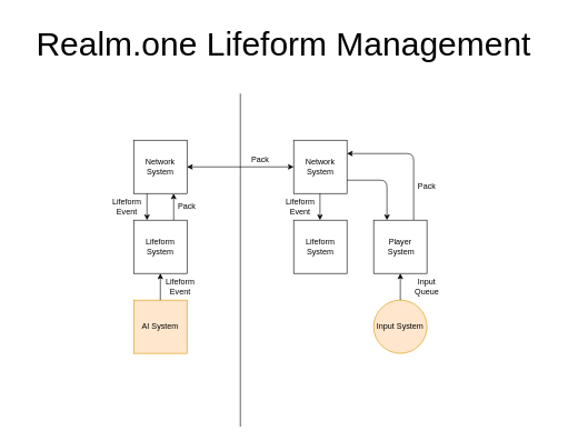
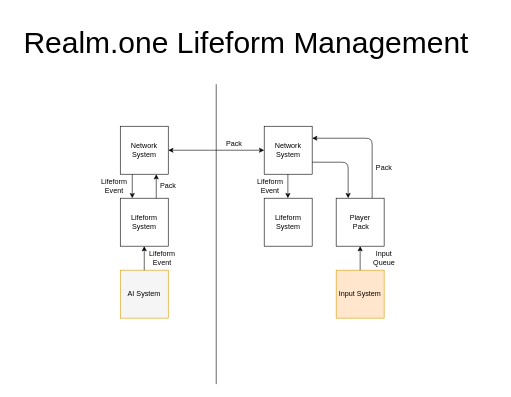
  <mxCell id="0" />
  <mxCell id="1" parent="0" />
  <mxCell id="2" value="" style="endArrow=none;html=1;" edge="1" parent="1"><mxGeometry width="50" height="50" relative="1" as="geometry"><mxPoint x="360" y="640" as="sourcePoint" /><mxPoint x="360" y="140" as="targetPoint" /></mxGeometry></mxCell>
  <mxCell id="3" value="Network System" style="whiteSpace=wrap;html=1;aspect=fixed;" vertex="1" parent="1"><mxGeometry x="200" y="210" width="80" height="80" as="geometry" /></mxCell>
  <mxCell id="4" value="Network&lt;br&gt;System" style="whiteSpace=wrap;html=1;aspect=fixed;" vertex="1" parent="1"><mxGeometry x="440" y="210" width="80" height="80" as="geometry" /></mxCell>
  <mxCell id="5" value="" style="endArrow=classic;startArrow=classic;html=1;exitX=1;exitY=0.5;exitDx=0;exitDy=0;entryX=0;entryY=0.5;entryDx=0;entryDy=0;" edge="1" parent="1" source="3" target="4"><mxGeometry width="50" height="50" relative="1" as="geometry"><mxPoint x="290" y="450" as="sourcePoint" /><mxPoint x="340" y="400" as="targetPoint" /></mxGeometry></mxCell>
- <mxCell id="6" value="AI System" style="whiteSpace=wrap;html=1;aspect=fixed;fillColor=#ffe6cc;strokeColor=#d79b00;" vertex="1" parent="1"><mxGeometry x="200" y="450" width="80" height="80" as="geometry" /></mxCell>
+ <mxCell id="6" value="AI System" style="whiteSpace=wrap;html=1;aspect=fixed;fillColor=#f5f5f5;strokeColor=#d79b00;" vertex="1" parent="1"><mxGeometry x="200" y="450" width="80" height="80" as="geometry" /></mxCell>
  <mxCell id="7" value="Lifeform System" style="whiteSpace=wrap;html=1;aspect=fixed;" vertex="1" parent="1"><mxGeometry x="200" y="330" width="80" height="80" as="geometry" /></mxCell>
  <mxCell id="8" value="" style="endArrow=classic;html=1;exitX=0.5;exitY=0;exitDx=0;exitDy=0;entryX=0.5;entryY=1;entryDx=0;entryDy=0;" edge="1" parent="1" source="6" target="7"><mxGeometry width="50" height="50" relative="1" as="geometry"><mxPoint x="370" y="440" as="sourcePoint" /><mxPoint x="420" y="390" as="targetPoint" /></mxGeometry></mxCell>
  <mxCell id="9" value="" style="endArrow=classic;html=1;entryX=0.75;entryY=1;entryDx=0;entryDy=0;exitX=0.75;exitY=0;exitDx=0;exitDy=0;" edge="1" parent="1" source="7" target="3"><mxGeometry width="50" height="50" relative="1" as="geometry"><mxPoint x="240" y="330" as="sourcePoint" /><mxPoint x="250" y="420" as="targetPoint" /></mxGeometry></mxCell>
  <mxCell id="10" value="Pack" style="text;html=1;strokeColor=none;fillColor=none;align=center;verticalAlign=middle;whiteSpace=wrap;rounded=0;" vertex="1" parent="1"><mxGeometry x="370" y="230" width="40" height="20" as="geometry" /></mxCell>
  <mxCell id="11" value="Lifeform Event" style="text;html=1;strokeColor=none;fillColor=none;align=center;verticalAlign=middle;whiteSpace=wrap;rounded=0;" vertex="1" parent="1"><mxGeometry x="250" y="420" width="40" height="20" as="geometry" /></mxCell>
  <mxCell id="12" value="Pack" style="text;html=1;strokeColor=none;fillColor=none;align=center;verticalAlign=middle;whiteSpace=wrap;rounded=0;" vertex="1" parent="1"><mxGeometry x="260" y="300" width="40" height="20" as="geometry" /></mxCell>
  <mxCell id="13" value="" style="endArrow=classic;html=1;exitX=0.25;exitY=1;exitDx=0;exitDy=0;entryX=0.25;entryY=0;entryDx=0;entryDy=0;" edge="1" parent="1" source="3" target="7"><mxGeometry width="50" height="50" relative="1" as="geometry"><mxPoint x="330" y="400" as="sourcePoint" /><mxPoint x="380" y="350" as="targetPoint" /></mxGeometry></mxCell>
  <mxCell id="14" value="Lifeform Event" style="text;html=1;strokeColor=none;fillColor=none;align=center;verticalAlign=middle;whiteSpace=wrap;rounded=0;" vertex="1" parent="1"><mxGeometry x="170" y="300" width="40" height="20" as="geometry" /></mxCell>
  <mxCell id="15" value="Lifeform System" style="whiteSpace=wrap;html=1;aspect=fixed;" vertex="1" parent="1"><mxGeometry x="440" y="330" width="80" height="80" as="geometry" /></mxCell>
  <mxCell id="16" value="Pack" style="text;html=1;strokeColor=none;fillColor=none;align=center;verticalAlign=middle;whiteSpace=wrap;rounded=0;" vertex="1" parent="1"><mxGeometry x="620" y="270" width="40" height="20" as="geometry" /></mxCell>
  <mxCell id="17" value="Lifeform Event" style="text;html=1;strokeColor=none;fillColor=none;align=center;verticalAlign=middle;whiteSpace=wrap;rounded=0;" vertex="1" parent="1"><mxGeometry x="430" y="300" width="40" height="20" as="geometry" /></mxCell>
  <mxCell id="18" value="" style="endArrow=classic;html=1;exitX=0.25;exitY=1;exitDx=0;exitDy=0;entryX=0.25;entryY=0;entryDx=0;entryDy=0;" edge="1" parent="1"><mxGeometry width="50" height="50" relative="1" as="geometry"><mxPoint x="479.5" y="290" as="sourcePoint" /><mxPoint x="479.5" y="330" as="targetPoint" /></mxGeometry></mxCell>
  <mxCell id="19" value="" style="endArrow=classic;html=1;entryX=1;entryY=0.25;entryDx=0;entryDy=0;exitX=0.75;exitY=0;exitDx=0;exitDy=0;" edge="1" parent="1" source="23" target="4"><mxGeometry width="50" height="50" relative="1" as="geometry"><mxPoint x="330" y="400" as="sourcePoint" /><mxPoint x="380" y="350" as="targetPoint" /><Array as="points"><mxPoint x="620" y="230" /></Array></mxGeometry></mxCell>
- <mxCell id="20" value="Input System" style="ellipse;whiteSpace=wrap;html=1;aspect=fixed;fillColor=#ffe6cc;strokeColor=#d79b00;" vertex="1" parent="1"><mxGeometry x="560" y="450" width="80" height="80" as="geometry" /></mxCell>
+ <mxCell id="20" value="Input System" style="whiteSpace=wrap;html=1;aspect=fixed;fillColor=#ffe6cc;strokeColor=#d79b00;" vertex="1" parent="1"><mxGeometry x="560" y="450" width="80" height="80" as="geometry" /></mxCell>
  <mxCell id="21" value="Input&lt;br&gt;Queue" style="text;html=1;strokeColor=none;fillColor=none;align=center;verticalAlign=middle;whiteSpace=wrap;rounded=0;" vertex="1" parent="1"><mxGeometry x="620" y="420" width="40" height="20" as="geometry" /></mxCell>
  <mxCell id="22" value="" style="endArrow=classic;html=1;exitX=0.5;exitY=0;exitDx=0;exitDy=0;" edge="1" parent="1" source="20"><mxGeometry width="50" height="50" relative="1" as="geometry"><mxPoint x="480" y="450" as="sourcePoint" /><mxPoint x="600" y="410" as="targetPoint" /></mxGeometry></mxCell>
- <mxCell id="23" value="Player&lt;br&gt;&amp;nbsp;System" style="whiteSpace=wrap;html=1;aspect=fixed;" vertex="1" parent="1"><mxGeometry x="560" y="330" width="80" height="80" as="geometry" /></mxCell>
- <mxCell id="24" value="&lt;font style=&quot;font-size: 50px&quot;&gt;Realm.one Lifeform Management&lt;/font&gt;" style="text;html=1;strokeColor=none;fillColor=none;align=center;verticalAlign=middle;whiteSpace=wrap;rounded=0;" vertex="1" parent="1"><mxGeometry x="20" width="810" height="90" as="geometry" y="20" /></mxCell>
+ <mxCell id="23" value="Player&lt;br&gt;&amp;nbsp;Pack" style="whiteSpace=wrap;html=1;aspect=fixed;" vertex="1" parent="1"><mxGeometry x="560" y="330" width="80" height="80" as="geometry" /></mxCell>
+ <mxCell id="24" value="&lt;font style=&quot;font-size: 50px&quot;&gt;Realm.one Lifeform Management&lt;/font&gt;" style="text;html=1;strokeColor=none;fillColor=none;align=center;verticalAlign=middle;whiteSpace=wrap;rounded=0;" vertex="1" parent="1"><mxGeometry x="5" y="25" width="810" height="90" as="geometry" /></mxCell>
  <mxCell id="25" value="" style="endArrow=classic;html=1;entryX=0.25;entryY=0;entryDx=0;entryDy=0;exitX=1;exitY=0.75;exitDx=0;exitDy=0;" edge="1" parent="1" source="4" target="23"><mxGeometry width="50" height="50" relative="1" as="geometry"><mxPoint x="480" y="320" as="sourcePoint" /><mxPoint x="530" y="270" as="targetPoint" /><Array as="points"><mxPoint x="580" y="270" /></Array></mxGeometry></mxCell>
